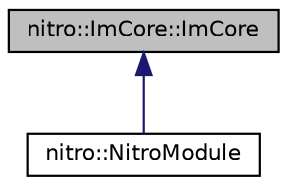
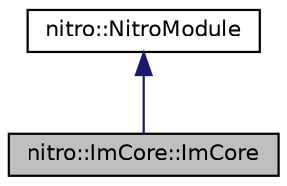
  digraph {
    fontname="DejaVu Sans"
    node [color=black fontname="DejaVu Sans" fontsize=10 shape=record style=filled]
    n1 [fillcolor=grey75 fontcolor=black height=0.2 label="nitro::ImCore::ImCore" width=0.4]
    n2 [fillcolor=white height=0.2 label="nitro::NitroModule" width=0.4]
-   n1 -> n2 [color=midnightblue dir=back fontname="DejaVu Sans" fontsize=10 labelfontname=Helvetica labelfontsize=10 style=solid]
+   n2 -> n1 [color=midnightblue dir=back fontname="DejaVu Sans" fontsize=10 labelfontname=Helvetica labelfontsize=10 style=solid]
  }
